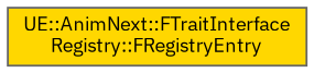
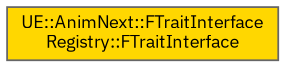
  digraph {
    rankdir=TB
    fontname="IBM Plex Sans"
-   n1 [color=grey40 fillcolor=gold fontname="IBM Plex Sans" fontsize=10 height=0.2 label="UE::AnimNext::FTraitInterface\lRegistry::FRegistryEntry" shape=box style=filled width=0.4]
+   n1 [color=grey40 fillcolor=gold fontname="IBM Plex Sans" fontsize=10 height=0.2 label="UE::AnimNext::FTraitInterface\lRegistry::FTraitInterface" shape=box style=filled width=0.4]
  }
